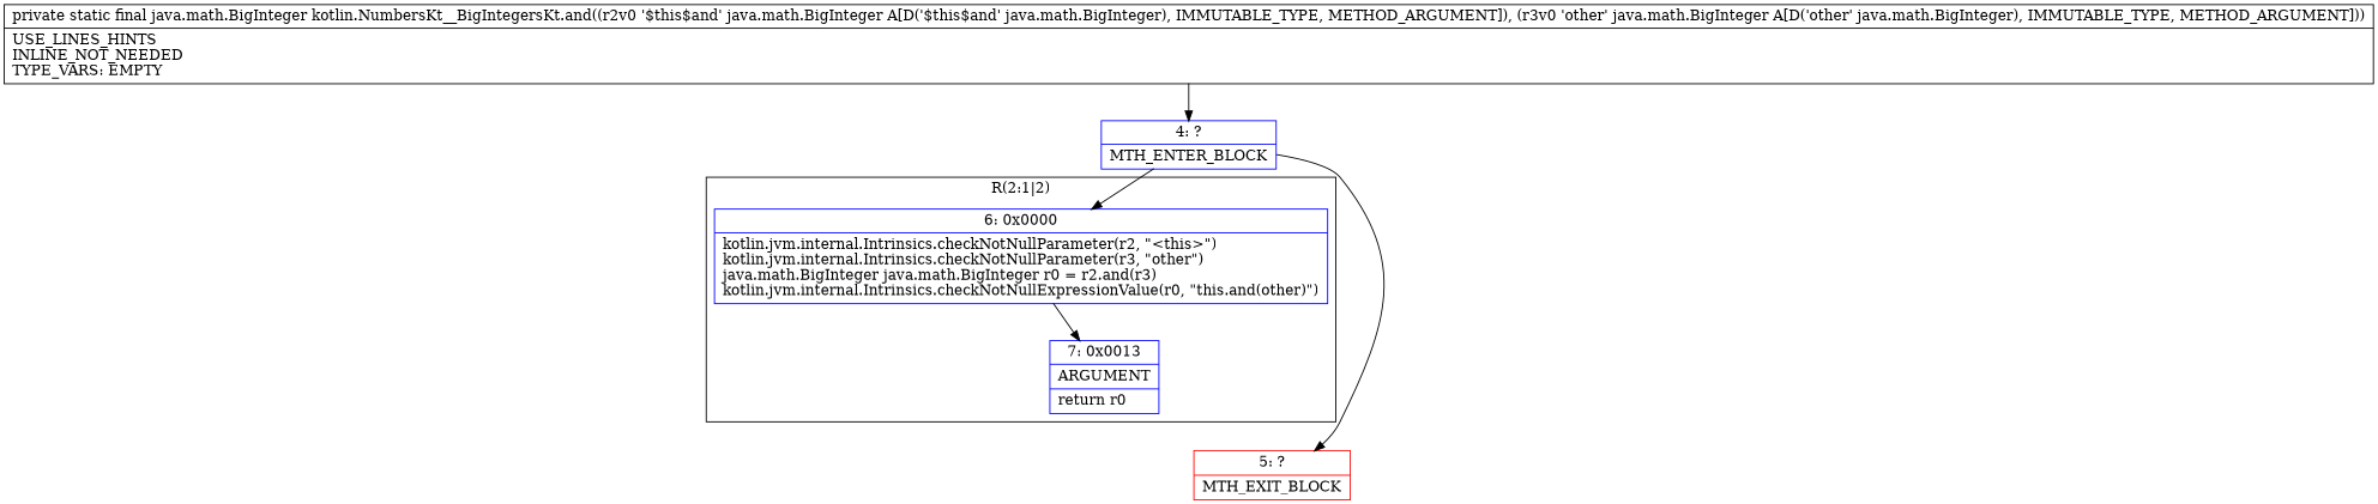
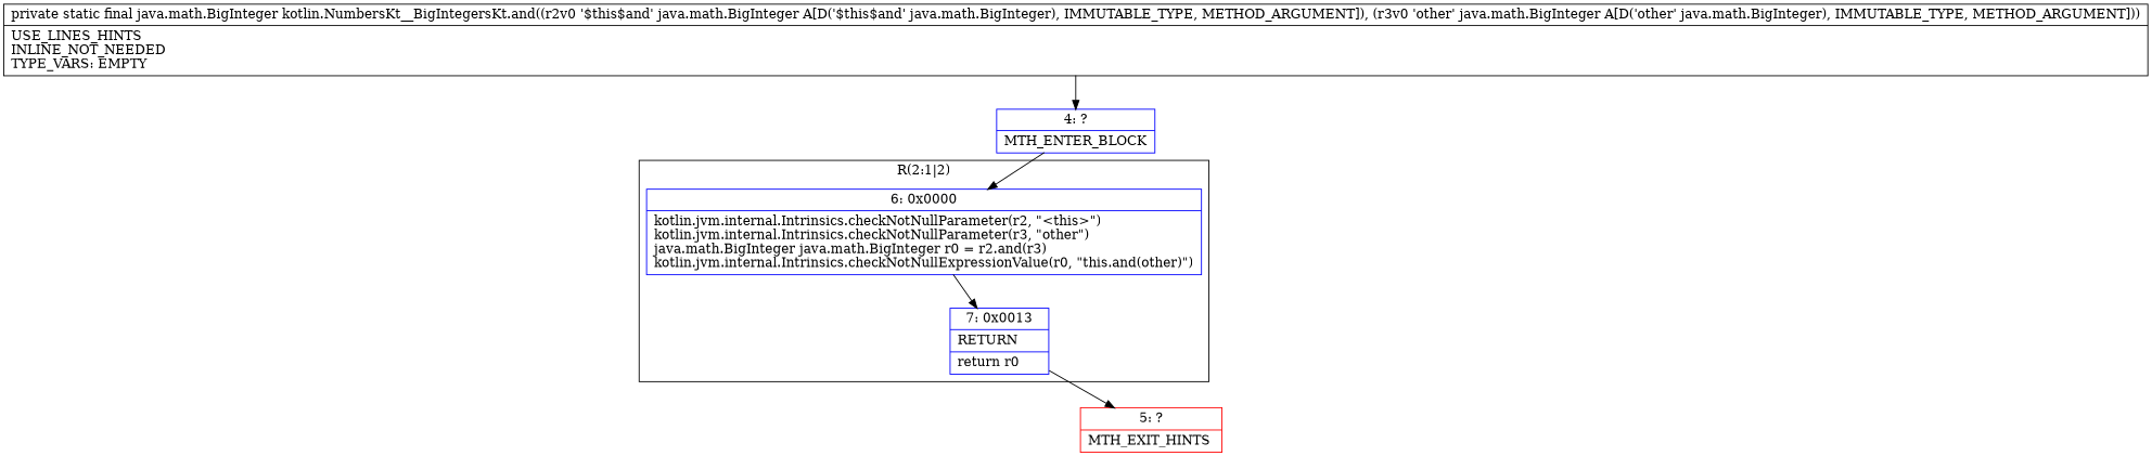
  digraph {
    node [color=blue shape=record]
    n1 [label="{6\:\ 0x0000|kotlin.jvm.internal.Intrinsics.checkNotNullParameter(r2, \"\<this\>\")\lkotlin.jvm.internal.Intrinsics.checkNotNullParameter(r3, \"other\")\ljava.math.BigInteger java.math.BigInteger r0 = r2.and(r3)\lkotlin.jvm.internal.Intrinsics.checkNotNullExpressionValue(r0, \"this.and(other)\")\l}"]
-   n2 [label="{7\:\ 0x0013|ARGUMENT\l|return r0\l}"]
-   n3 [color=red label="{5\:\ ?|MTH_EXIT_BLOCK\l}"]
+   n2 [label="{7\:\ 0x0013|RETURN\l|return r0\l}"]
+   n3 [color=red label="{5\:\ ?|MTH_EXIT_HINTS\l}"]
    n4 [label="{4\:\ ?|MTH_ENTER_BLOCK\l}"]
    n5 [label="{private static final java.math.BigInteger kotlin.NumbersKt__BigIntegersKt.and((r2v0 '$this$and' java.math.BigInteger A[D('$this$and' java.math.BigInteger), IMMUTABLE_TYPE, METHOD_ARGUMENT]), (r3v0 'other' java.math.BigInteger A[D('other' java.math.BigInteger), IMMUTABLE_TYPE, METHOD_ARGUMENT]))  | USE_LINES_HINTS\lINLINE_NOT_NEEDED\lTYPE_VARS: EMPTY\l}" color=""]
    subgraph cluster_1 {
      label="R(2:1|2)"
      n1
      n2
    }
    n1 -> n2
-   n4 -> n3
+   n2 -> n3
    n4 -> n1
    n5 -> n4
  }
